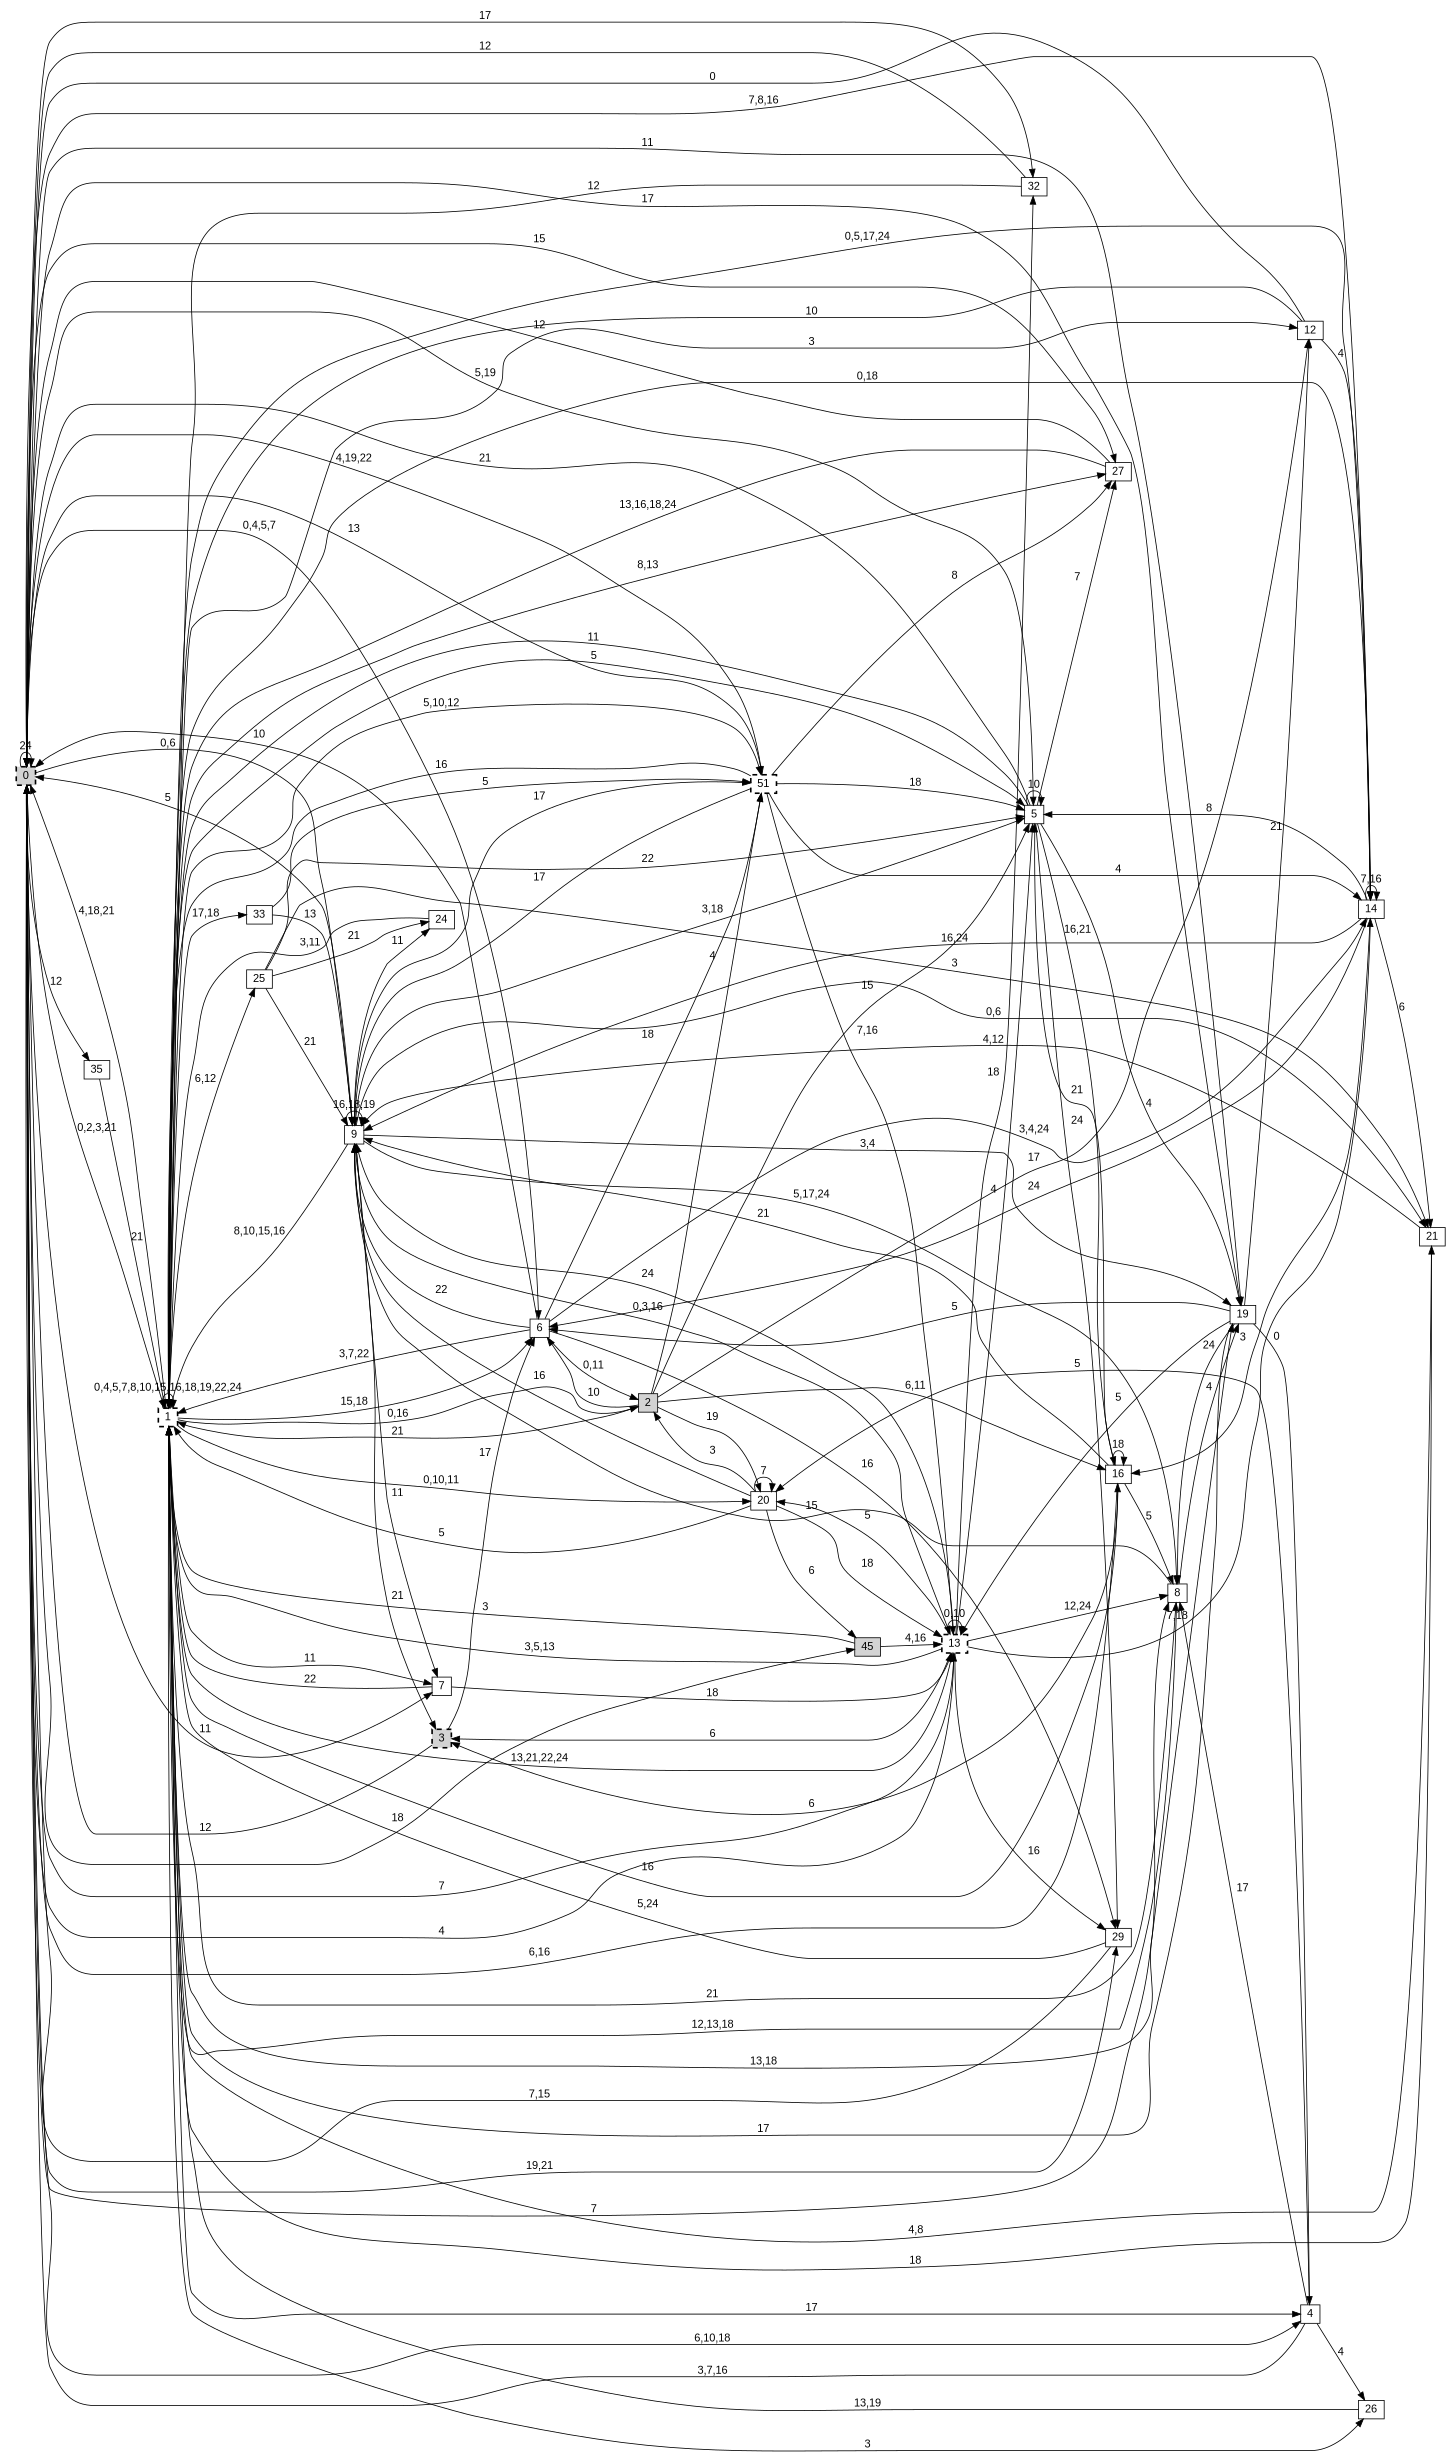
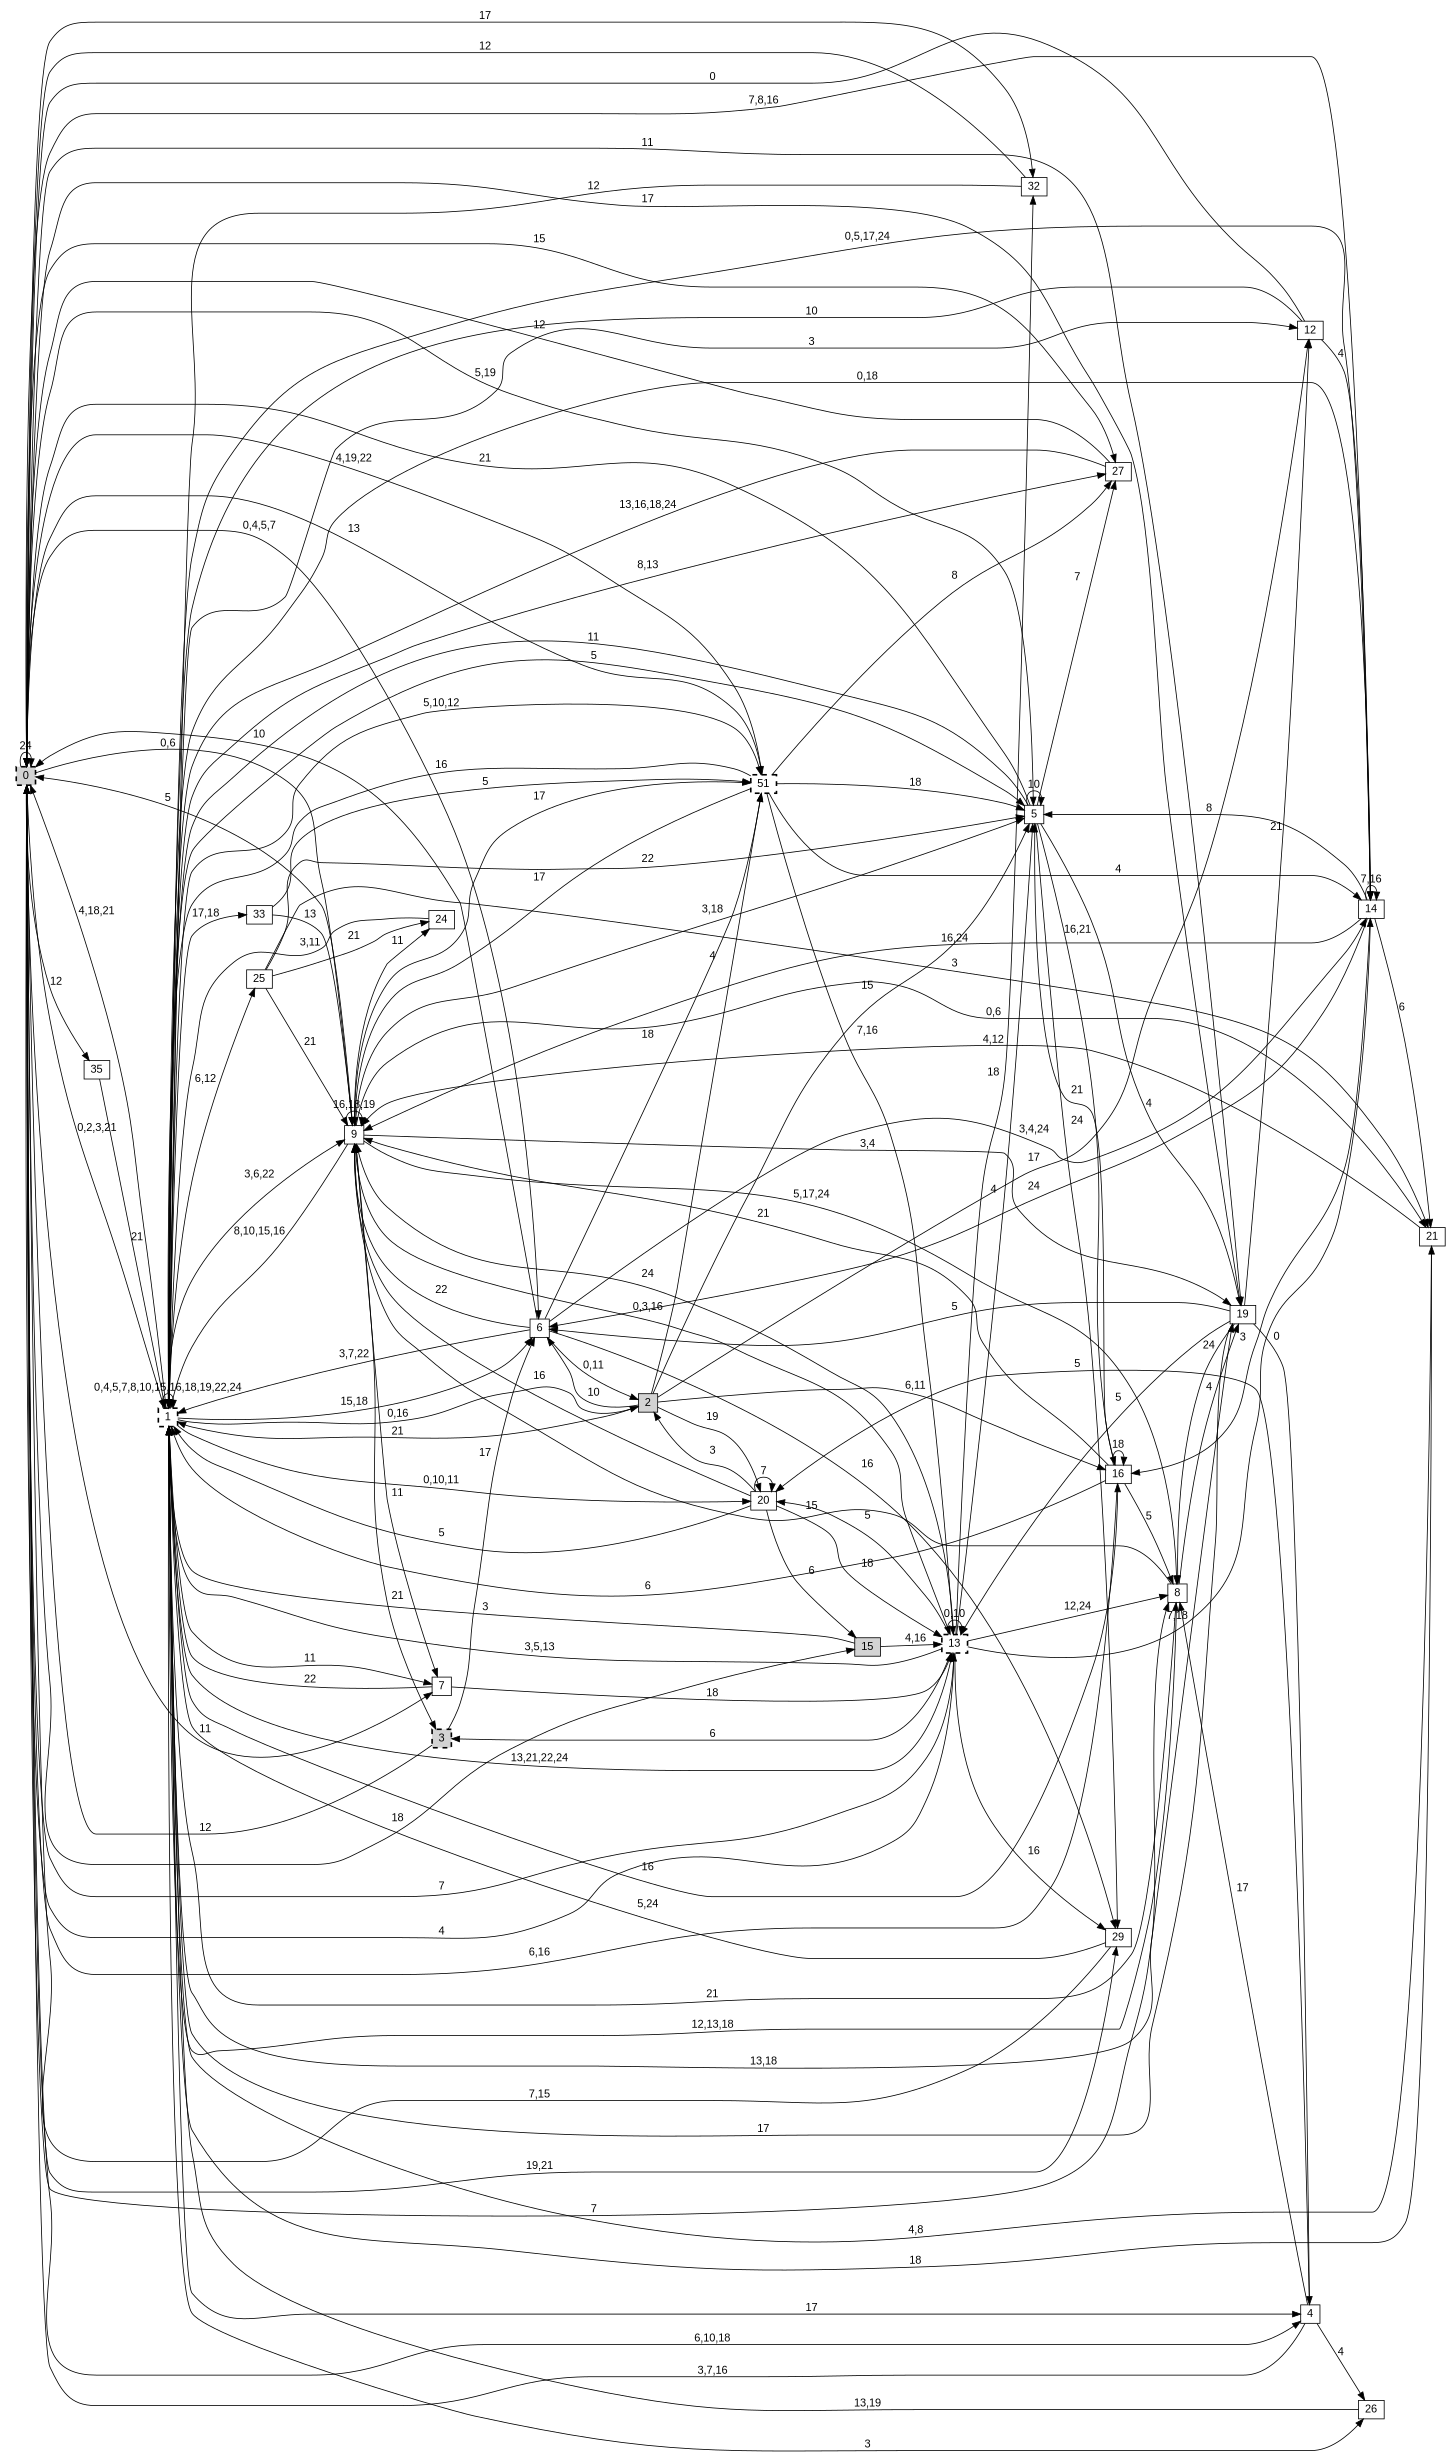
  digraph {
    rankdir=LR
    node [fontname=Arial shape=box]
    edge [fontname=Arial]
    n1 [height=0.1 label=0 style="filled,bold,dashed" width=0.1]
    n2 [height=0.1 label=1 style="bold,dashed" width=0.1]
    n3 [height=0.1 label=4 width=0.1]
    n4 [height=0.1 label=5 width=0.1]
    n5 [height=0.1 label=6 width=0.1]
    n6 [height=0.1 label=7 width=0.1]
    n7 [height=0.1 label=8 width=0.1]
    n8 [height=0.1 label=9 width=0.1]
    n9 [height=0.1 label=51 style="bold,dashed" width=0.1]
    n10 [height=0.1 label=13 style="bold,dashed" width=0.1]
    n11 [height=0.1 label=14 width=0.1]
-   n12 [height=0.1 label=45 style=filled width=0.1]
+   n12 [height=0.1 label=15 style=filled width=0.1]
    n13 [height=0.1 label=19 width=0.1]
    n14 [height=0.1 label=27 width=0.1]
    n15 [height=0.1 label=29 width=0.1]
    n16 [height=0.1 label=32 width=0.1]
    n17 [height=0.1 label=35 width=0.1]
    n18 [height=0.1 label=2 style=filled width=0.1]
    n19 [height=0.1 label=12 width=0.1]
    n20 [height=0.1 label=16 width=0.1]
    n21 [height=0.1 label=20 width=0.1]
    n22 [height=0.1 label=21 width=0.1]
    n23 [height=0.1 label=25 width=0.1]
    n24 [height=0.1 label=26 width=0.1]
    n25 [height=0.1 label=33 width=0.1]
    n26 [height=0.1 label=3 style="filled,bold,dashed" width=0.1]
    n27 [height=0.1 label=24 width=0.1]
    n1 -> n1 [label=24]
    n1 -> n2 [label="0,2,3,21"]
    n1 -> n3 [label="6,10,18"]
    n1 -> n4 [label="5,19"]
    n1 -> n5 [label="0,4,5,7"]
    n1 -> n6 [label=11]
    n1 -> n7 [label=7]
    n1 -> n8 [label="0,6"]
    n1 -> n9 [label=13]
    n1 -> n10 [label=4]
    n1 -> n11 [label="7,8,16"]
    n1 -> n12 [label=18]
    n1 -> n13 [label=11]
    n1 -> n14 [label=15]
    n1 -> n15 [label="19,21"]
    n1 -> n16 [label=17]
    n1 -> n17 [label=12]
    n2 -> n1 [label="4,18,21"]
    n2 -> n2 [label="0,4,5,7,8,10,15,16,18,19,22,24"]
    n2 -> n3 [label=17]
    n2 -> n4 [label=5]
    n2 -> n5 [label="15,18"]
    n2 -> n6 [label=11]
    n2 -> n7 [label=21]
+   n2 -> n8 [label="3,6,22"]
    n2 -> n9 [label="5,10,12"]
    n2 -> n10 [label="13,21,22,24"]
    n2 -> n11 [label="0,18"]
    n2 -> n13 [label="13,18"]
    n2 -> n14 [label="8,13"]
    n2 -> n18 [label="0,16"]
    n2 -> n19 [label=3]
    n2 -> n20 [label=16]
    n2 -> n21 [label="0,10,11"]
    n2 -> n22 [label=18]
    n2 -> n23 [label="6,12"]
    n2 -> n24 [label=3]
    n2 -> n25 [label="17,18"]
    n3 -> n1 [label="3,7,16"]
    n3 -> n7 [label=17]
    n3 -> n21 [label=5]
    n3 -> n24 [label=4]
    n4 -> n1 [label=21]
    n4 -> n2 [label=11]
    n4 -> n4 [label=10]
    n4 -> n13 [label=4]
    n4 -> n14 [label=7]
    n4 -> n15 [label=24]
    n4 -> n20 [label="16,21"]
    n5 -> n1 [label=10]
    n5 -> n2 [label="3,7,22"]
    n5 -> n8 [label=22]
    n5 -> n9 [label=18]
    n5 -> n11 [label="3,4,24"]
    n5 -> n15 [label=16]
    n5 -> n18 [label="0,11"]
    n6 -> n2 [label=22]
    n6 -> n10 [label=18]
    n7 -> n2 [label="12,13,18"]
    n7 -> n8 [label=15]
    n7 -> n13 [label=4]
    n8 -> n1 [label=5]
    n8 -> n2 [label="8,10,15,16"]
    n8 -> n4 [label="3,18"]
    n8 -> n6 [label=11]
    n8 -> n7 [label="5,17,24"]
    n8 -> n8 [label="16,18,19"]
    n8 -> n9 [label=17]
    n8 -> n10 [label="0,3,16"]
    n8 -> n13 [label="3,4"]
    n8 -> n22 [label="0,6"]
    n8 -> n26 [label=21]
    n8 -> n27 [label=11]
    n9 -> n1 [label="4,19,22"]
    n9 -> n2 [label=16]
    n9 -> n4 [label=18]
    n9 -> n8 [label=17]
    n9 -> n10 [label="7,16"]
    n9 -> n11 [label=4]
    n9 -> n14 [label=8]
    n10 -> n1 [label=7]
    n10 -> n2 [label="3,5,13"]
    n10 -> n4 [label=4]
    n10 -> n7 [label="12,24"]
    n10 -> n8 [label=24]
    n10 -> n10 [label="0,10"]
    n10 -> n11 [label="7,18"]
    n10 -> n15 [label=16]
    n10 -> n16 [label=18]
    n10 -> n21 [label=5]
    n10 -> n26 [label=6]
    n11 -> n2 [label="0,5,17,24"]
    n11 -> n4 [label=8]
    n11 -> n5 [label=24]
    n11 -> n8 [label="16,24"]
    n11 -> n11 [label="7,16"]
    n11 -> n20 [label=3]
    n11 -> n22 [label=6]
    n12 -> n2 [label=3]
    n12 -> n10 [label="4,16"]
    n13 -> n1 [label=17]
    n13 -> n2 [label=17]
    n13 -> n3 [label=0]
    n13 -> n5 [label=5]
    n13 -> n7 [label=24]
    n13 -> n10 [label=5]
    n13 -> n19 [label=21]
    n14 -> n1 [label=12]
    n14 -> n2 [label="13,16,18,24"]
    n15 -> n1 [label="7,15"]
    n15 -> n2 [label="5,24"]
    n16 -> n1 [label=12]
    n16 -> n2 [label=12]
    n17 -> n2 [label=21]
    n18 -> n2 [label=21]
    n18 -> n4 [label=15]
    n18 -> n5 [label=10]
    n18 -> n9 [label=4]
    n18 -> n19 [label=17]
    n18 -> n20 [label="6,11"]
    n18 -> n21 [label=19]
    n19 -> n1 [label=0]
    n19 -> n2 [label=10]
    n19 -> n11 [label=4]
    n20 -> n1 [label="6,16"]
-   n20 -> n26 [label=6]
+   n20 -> n2 [label=6]
    n20 -> n4 [label=21]
    n20 -> n7 [label=5]
    n20 -> n8 [label=21]
    n20 -> n20 [label=18]
    n21 -> n2 [label=5]
    n21 -> n8 [label=16]
    n21 -> n10 [label=18]
    n21 -> n12 [label=6]
    n21 -> n18 [label=3]
    n21 -> n21 [label=7]
    n22 -> n2 [label="4,8"]
    n22 -> n8 [label="4,12"]
    n23 -> n4 [label=22]
    n23 -> n8 [label=21]
    n23 -> n22 [label=3]
    n23 -> n27 [label=21]
    n24 -> n2 [label="13,19"]
    n25 -> n8 [label=13]
    n25 -> n9 [label=5]
    n26 -> n1 [label=12]
    n26 -> n5 [label=17]
    n27 -> n2 [label="3,11"]
  }
